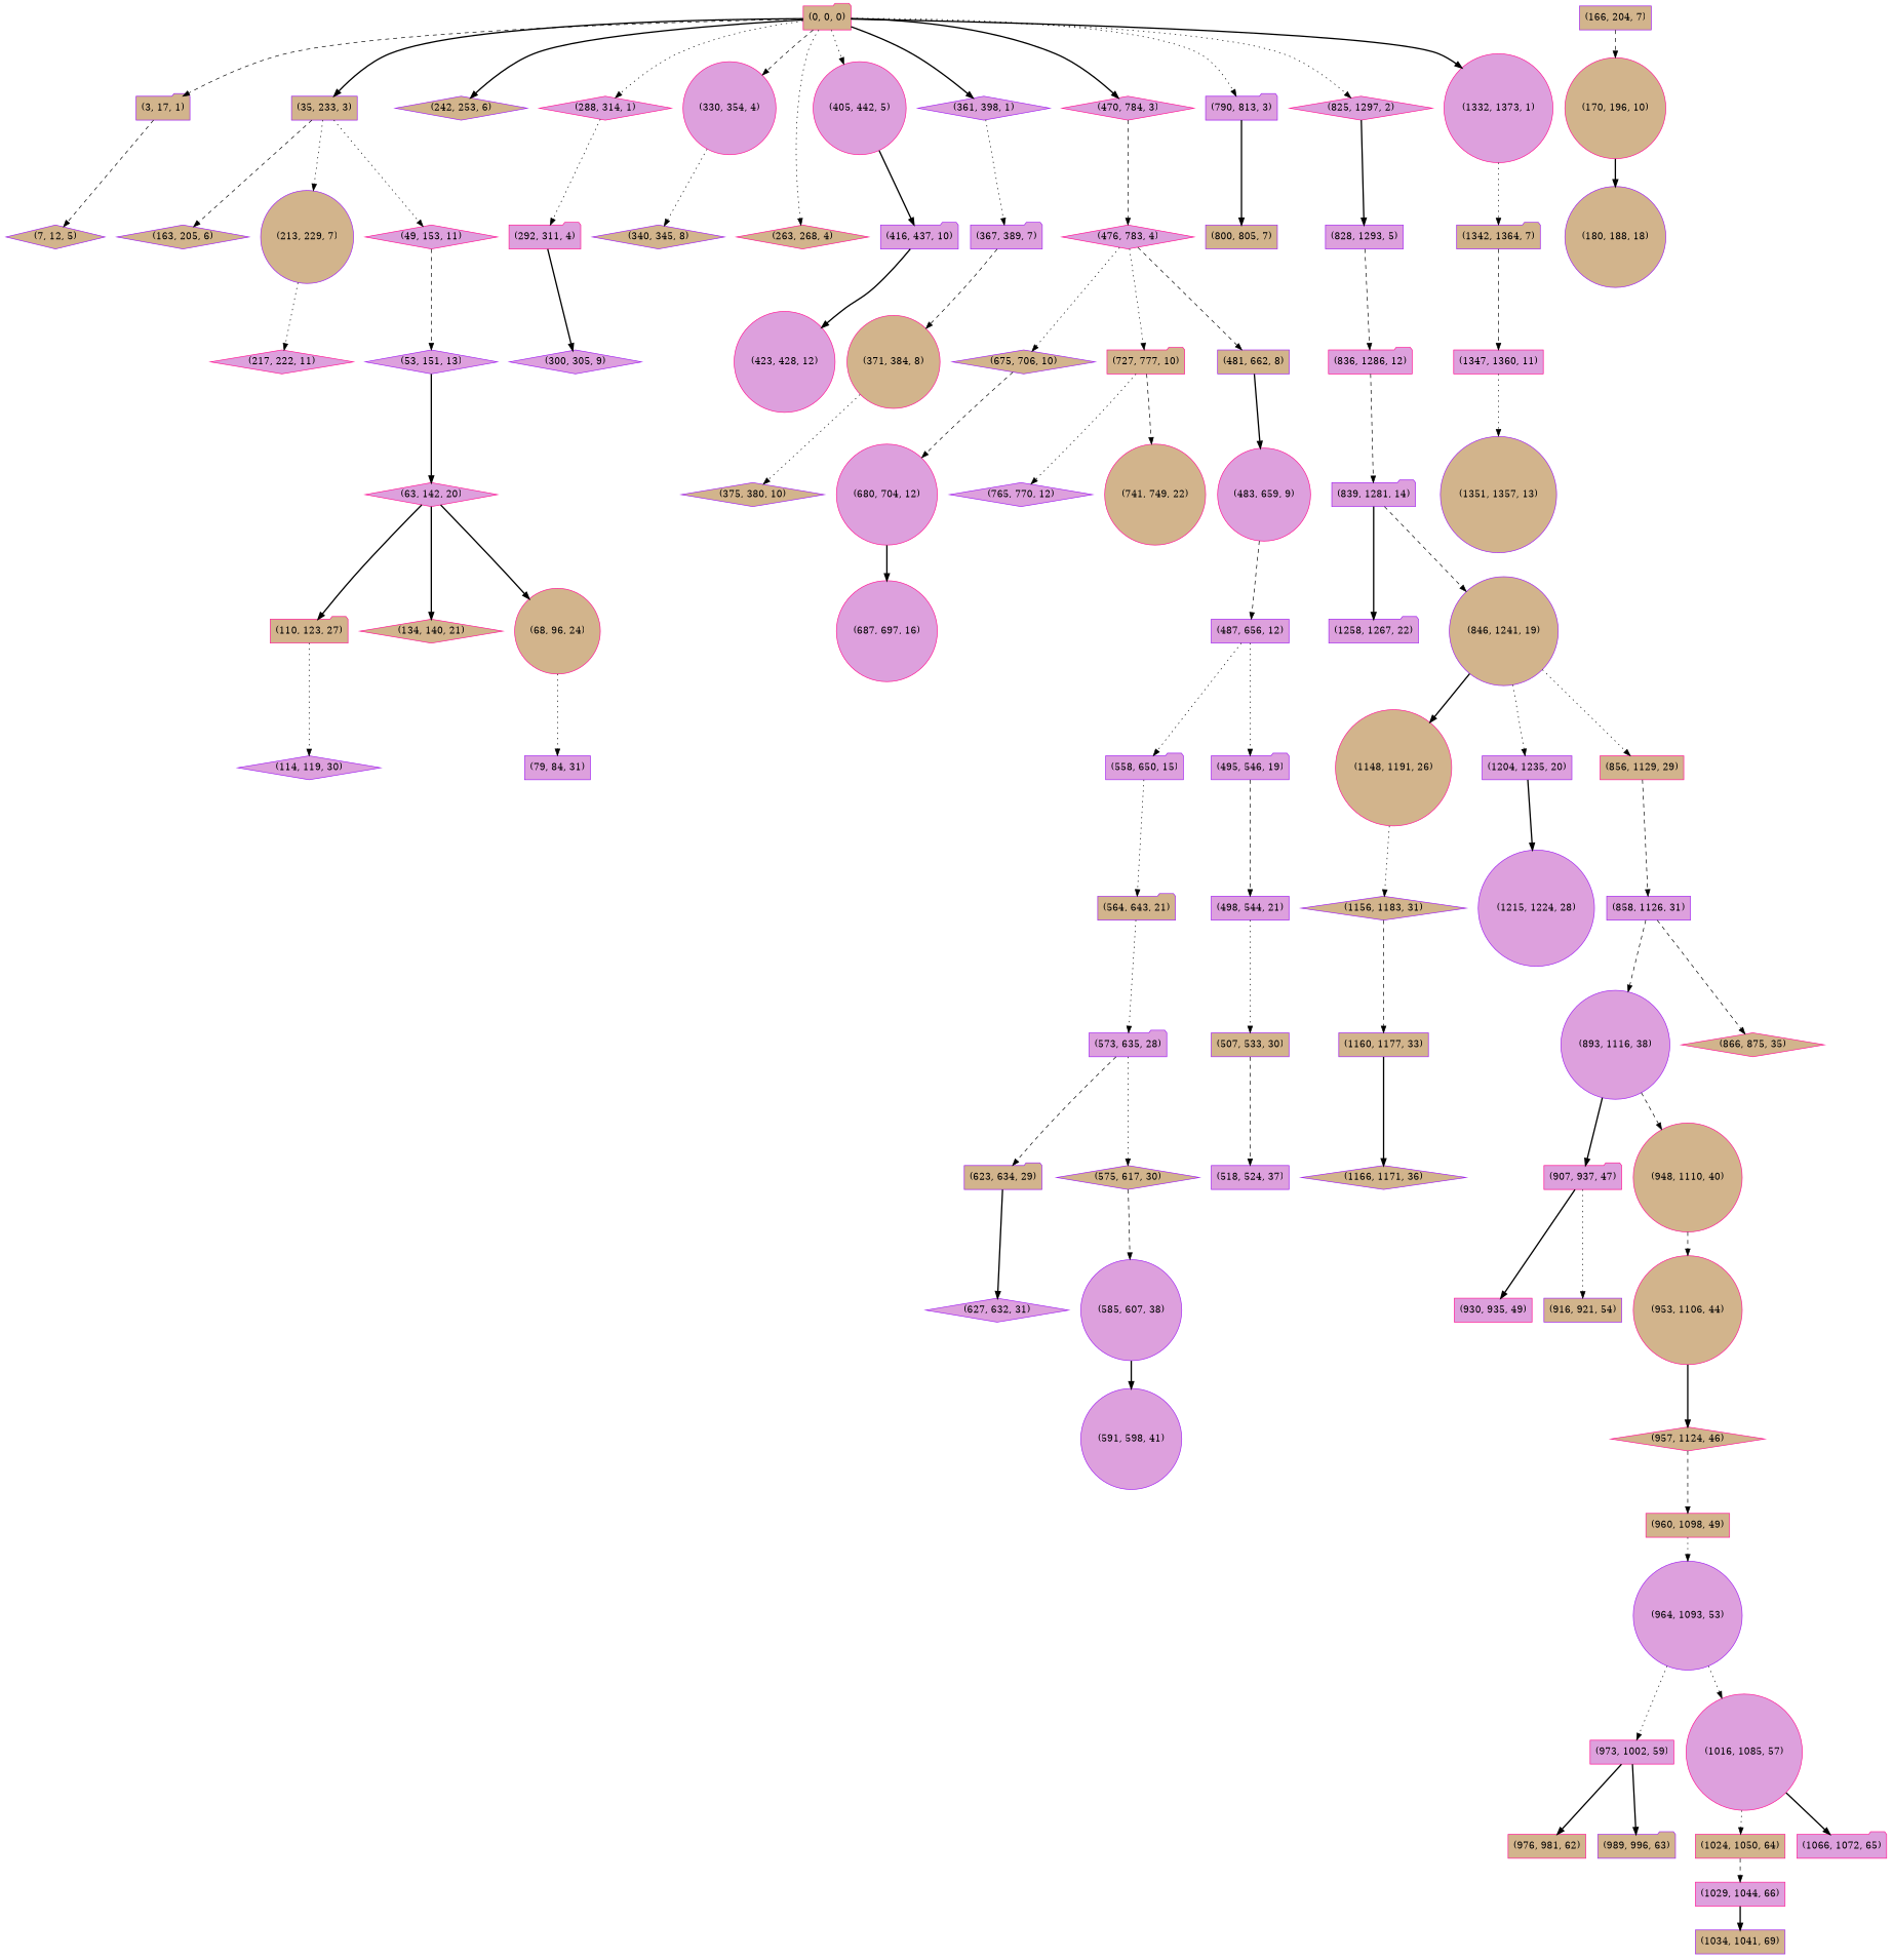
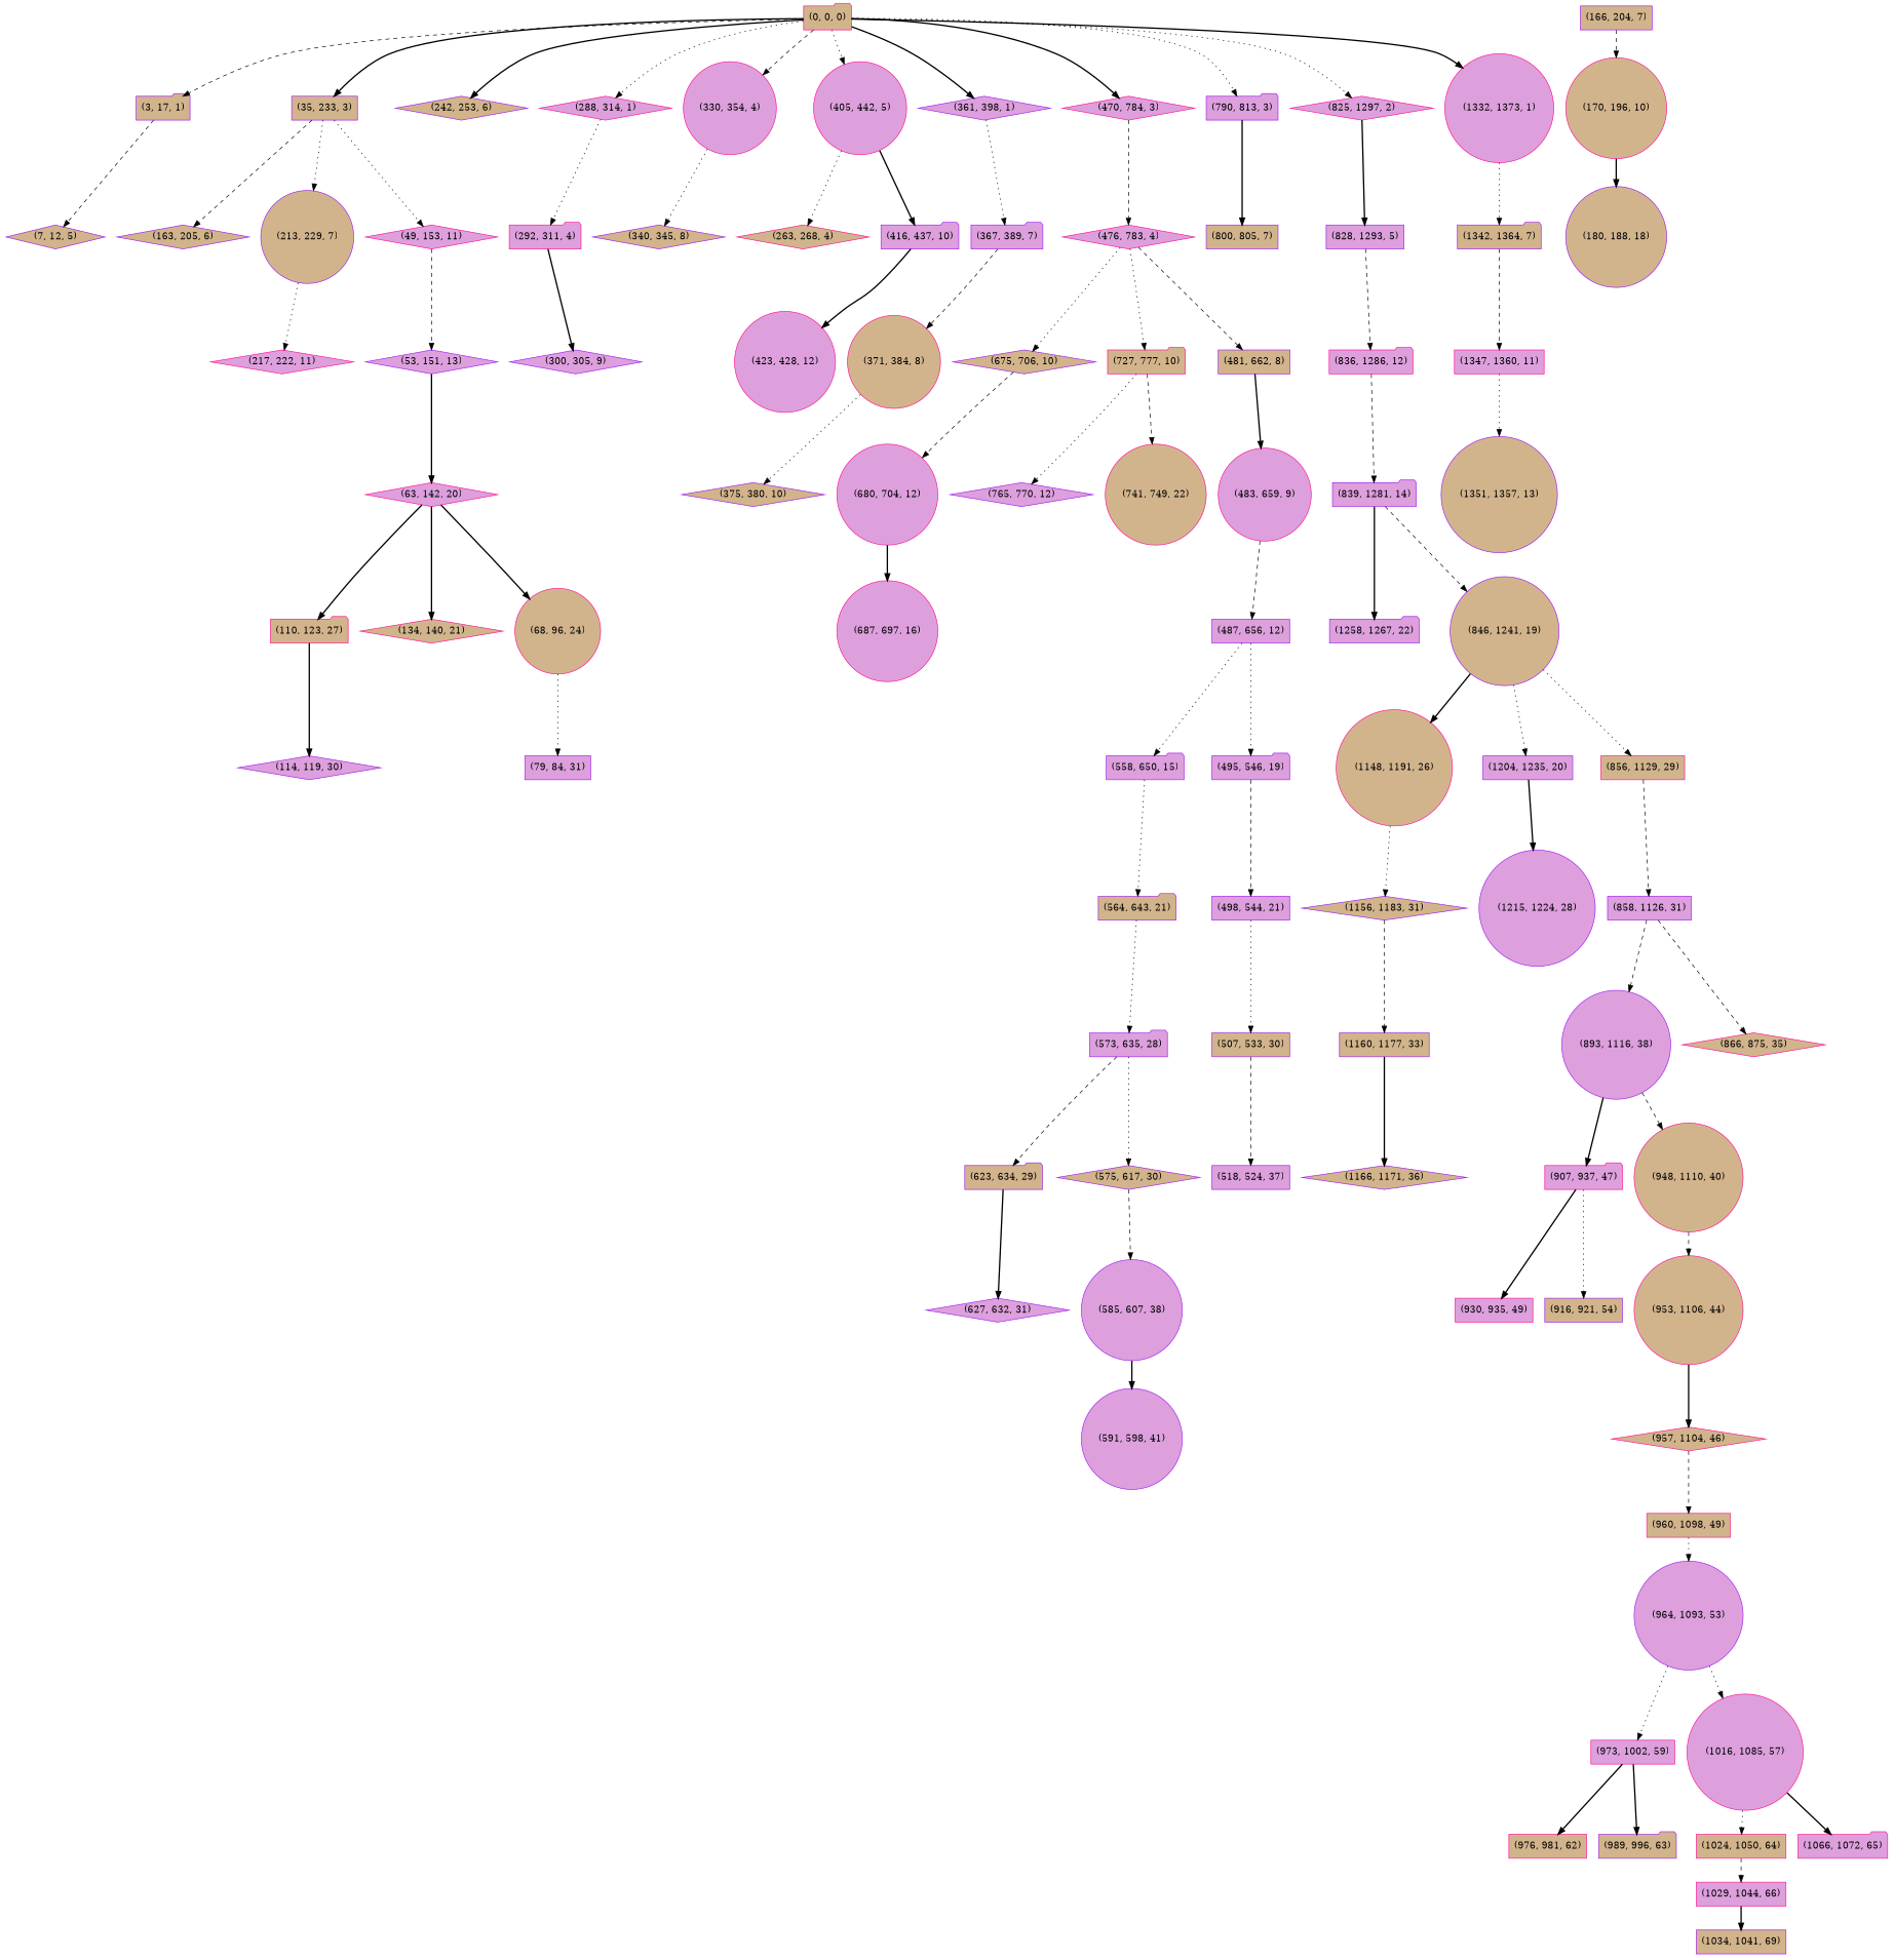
  digraph {
    node [color=purple fillcolor=plum shape=diamond style=filled]
    edge [style=dotted]
    "(0, 0, 0)" [color=deeppink fillcolor=tan shape=folder]
    "(3, 17, 1)" [fillcolor=tan shape=folder]
    "(35, 233, 3)" [fillcolor=tan shape=box]
    "(242, 253, 6)" [fillcolor=tan]
    "(263, 268, 4)" [color=deeppink fillcolor=tan]
    "(288, 314, 1)" [color=deeppink]
    "(330, 354, 4)" [color=deeppink shape=circle]
    "(361, 398, 1)"
    "(405, 442, 5)" [color=deeppink shape=circle]
    "(470, 784, 3)" [color=deeppink]
    "(790, 813, 3)" [shape=folder]
    "(825, 1297, 2)" [color=deeppink]
    "(1332, 1373, 1)" [color=deeppink shape=circle]
    "(7, 12, 5)" [fillcolor=tan]
    "(49, 153, 11)" [color=deeppink]
    "(163, 205, 6)" [fillcolor=tan]
    "(213, 229, 7)" [fillcolor=tan shape=circle]
    "(292, 311, 4)" [color=deeppink shape=folder]
    "(340, 345, 8)" [fillcolor=tan]
    "(367, 389, 7)" [shape=folder]
    "(416, 437, 10)" [shape=folder]
    "(476, 783, 4)" [color=deeppink]
    "(800, 805, 7)" [fillcolor=tan shape=box]
    "(828, 1293, 5)" [shape=box]
    "(1342, 1364, 7)" [fillcolor=tan shape=folder]
    "(53, 151, 13)"
    "(217, 222, 11)" [color=deeppink]
    "(63, 142, 20)" [color=deeppink]
    "(68, 96, 24)" [color=deeppink fillcolor=tan shape=circle]
    "(110, 123, 27)" [color=deeppink fillcolor=tan shape=folder]
    "(134, 140, 21)" [color=deeppink fillcolor=tan]
    "(79, 84, 31)" [shape=box]
    "(114, 119, 30)"
    "(166, 204, 7)" [fillcolor=tan shape=box]
    "(170, 196, 10)" [color=deeppink fillcolor=tan shape=circle]
    "(180, 188, 18)" [fillcolor=tan shape=circle]
    "(300, 305, 9)"
    "(371, 384, 8)" [color=deeppink fillcolor=tan shape=circle]
    "(375, 380, 10)" [fillcolor=tan]
    "(423, 428, 12)" [color=deeppink shape=circle]
    "(481, 662, 8)" [fillcolor=tan shape=box]
    "(675, 706, 10)" [fillcolor=tan]
    "(727, 777, 10)" [color=deeppink fillcolor=tan shape=folder]
    "(483, 659, 9)" [color=deeppink shape=circle]
    "(680, 704, 12)" [color=deeppink shape=circle]
    "(741, 749, 22)" [color=deeppink fillcolor=tan shape=circle]
    "(765, 770, 12)"
    "(487, 656, 12)" [shape=box]
    "(495, 546, 19)" [shape=folder]
    "(558, 650, 15)" [shape=folder]
    "(498, 544, 21)" [shape=box]
    "(564, 643, 21)" [fillcolor=tan shape=folder]
    "(507, 533, 30)" [fillcolor=tan shape=box]
    "(518, 524, 37)" [shape=box]
    "(573, 635, 28)" [shape=folder]
    "(575, 617, 30)" [fillcolor=tan]
    "(623, 634, 29)" [fillcolor=tan shape=folder]
    "(585, 607, 38)" [shape=circle]
    "(627, 632, 31)"
    "(591, 598, 41)" [shape=circle]
    "(687, 697, 16)" [color=deeppink shape=circle]
    "(836, 1286, 12)" [color=deeppink shape=folder]
    "(839, 1281, 14)" [shape=folder]
    "(846, 1241, 19)" [fillcolor=tan shape=circle]
    "(1258, 1267, 22)" [shape=folder]
    "(856, 1129, 29)" [color=deeppink fillcolor=tan shape=box]
    "(1148, 1191, 26)" [color=deeppink fillcolor=tan shape=circle]
    "(1204, 1235, 20)" [shape=box]
    "(858, 1126, 31)" [shape=box]
    "(1156, 1183, 31)" [fillcolor=tan]
    "(1215, 1224, 28)" [shape=circle]
    "(866, 875, 35)" [color=deeppink fillcolor=tan]
    "(893, 1116, 38)" [shape=circle]
    "(907, 937, 47)" [color=deeppink shape=folder]
    "(948, 1110, 40)" [color=deeppink fillcolor=tan shape=circle]
    "(916, 921, 54)" [fillcolor=tan shape=box]
    "(930, 935, 49)" [color=deeppink shape=box]
    "(953, 1106, 44)" [color=deeppink fillcolor=tan shape=circle]
-   "(957, 1104, 46)" [color=deeppink fillcolor=tan label="(957, 1124, 46)"]
+   "(957, 1104, 46)" [color=deeppink fillcolor=tan]
    "(960, 1098, 49)" [color=deeppink fillcolor=tan shape=box]
    "(964, 1093, 53)" [shape=circle]
    "(973, 1002, 59)" [color=deeppink shape=box]
    "(1016, 1085, 57)" [color=deeppink shape=circle]
    "(976, 981, 62)" [color=deeppink fillcolor=tan shape=box]
    "(989, 996, 63)" [fillcolor=tan shape=folder]
    "(1024, 1050, 64)" [color=deeppink fillcolor=tan shape=box]
    "(1066, 1072, 65)" [color=deeppink shape=folder]
    "(1029, 1044, 66)" [color=deeppink shape=box]
    "(1034, 1041, 69)" [fillcolor=tan shape=box]
    "(1160, 1177, 33)" [fillcolor=tan shape=box]
    "(1166, 1171, 36)" [fillcolor=tan]
    "(1347, 1360, 11)" [color=deeppink shape=box]
    "(1351, 1357, 13)" [fillcolor=tan shape=circle]
    "(0, 0, 0)" -> "(3, 17, 1)" [style=dashed]
    "(0, 0, 0)" -> "(35, 233, 3)" [style=bold]
    "(0, 0, 0)" -> "(242, 253, 6)" [style=bold]
-   "(0, 0, 0)" -> "(263, 268, 4)"
+   "(405, 442, 5)" -> "(263, 268, 4)"
    "(0, 0, 0)" -> "(288, 314, 1)"
    "(0, 0, 0)" -> "(330, 354, 4)" [style=dashed]
    "(0, 0, 0)" -> "(361, 398, 1)" [style=bold]
    "(0, 0, 0)" -> "(405, 442, 5)"
    "(0, 0, 0)" -> "(470, 784, 3)" [style=bold]
    "(0, 0, 0)" -> "(790, 813, 3)"
    "(0, 0, 0)" -> "(825, 1297, 2)"
    "(0, 0, 0)" -> "(1332, 1373, 1)" [style=bold]
    "(3, 17, 1)" -> "(7, 12, 5)" [style=dashed]
    "(35, 233, 3)" -> "(49, 153, 11)"
    "(35, 233, 3)" -> "(163, 205, 6)" [style=dashed]
    "(35, 233, 3)" -> "(213, 229, 7)"
    "(288, 314, 1)" -> "(292, 311, 4)"
    "(330, 354, 4)" -> "(340, 345, 8)"
    "(361, 398, 1)" -> "(367, 389, 7)"
    "(405, 442, 5)" -> "(416, 437, 10)" [style=bold]
    "(470, 784, 3)" -> "(476, 783, 4)" [style=dashed]
    "(790, 813, 3)" -> "(800, 805, 7)" [style=bold]
    "(825, 1297, 2)" -> "(828, 1293, 5)" [style=bold]
    "(1332, 1373, 1)" -> "(1342, 1364, 7)"
    "(49, 153, 11)" -> "(53, 151, 13)" [style=dashed]
    "(213, 229, 7)" -> "(217, 222, 11)"
    "(292, 311, 4)" -> "(300, 305, 9)" [style=bold]
    "(367, 389, 7)" -> "(371, 384, 8)" [style=dashed]
    "(416, 437, 10)" -> "(423, 428, 12)" [style=bold]
    "(476, 783, 4)" -> "(481, 662, 8)" [style=dashed]
    "(476, 783, 4)" -> "(675, 706, 10)"
    "(476, 783, 4)" -> "(727, 777, 10)"
    "(828, 1293, 5)" -> "(836, 1286, 12)" [style=dashed]
    "(1342, 1364, 7)" -> "(1347, 1360, 11)" [style=dashed]
    "(53, 151, 13)" -> "(63, 142, 20)" [style=bold]
    "(63, 142, 20)" -> "(68, 96, 24)" [style=bold]
    "(63, 142, 20)" -> "(110, 123, 27)" [style=bold]
    "(63, 142, 20)" -> "(134, 140, 21)" [style=bold]
    "(68, 96, 24)" -> "(79, 84, 31)"
-   "(110, 123, 27)" -> "(114, 119, 30)"
+   "(110, 123, 27)" -> "(114, 119, 30)" [style=bold]
    "(166, 204, 7)" -> "(170, 196, 10)" [style=dashed]
    "(170, 196, 10)" -> "(180, 188, 18)" [style=bold]
    "(371, 384, 8)" -> "(375, 380, 10)"
    "(481, 662, 8)" -> "(483, 659, 9)" [style=bold]
    "(675, 706, 10)" -> "(680, 704, 12)" [style=dashed]
    "(727, 777, 10)" -> "(741, 749, 22)" [style=dashed]
    "(727, 777, 10)" -> "(765, 770, 12)"
    "(483, 659, 9)" -> "(487, 656, 12)" [style=dashed]
    "(680, 704, 12)" -> "(687, 697, 16)" [style=bold]
    "(487, 656, 12)" -> "(495, 546, 19)"
    "(487, 656, 12)" -> "(558, 650, 15)"
    "(495, 546, 19)" -> "(498, 544, 21)" [style=dashed]
    "(558, 650, 15)" -> "(564, 643, 21)"
    "(498, 544, 21)" -> "(507, 533, 30)"
    "(564, 643, 21)" -> "(573, 635, 28)"
    "(507, 533, 30)" -> "(518, 524, 37)" [style=dashed]
    "(573, 635, 28)" -> "(575, 617, 30)"
    "(573, 635, 28)" -> "(623, 634, 29)" [style=dashed]
    "(575, 617, 30)" -> "(585, 607, 38)" [style=dashed]
    "(623, 634, 29)" -> "(627, 632, 31)" [style=bold]
    "(585, 607, 38)" -> "(591, 598, 41)" [style=bold]
    "(836, 1286, 12)" -> "(839, 1281, 14)" [style=dashed]
    "(839, 1281, 14)" -> "(846, 1241, 19)" [style=dashed]
    "(839, 1281, 14)" -> "(1258, 1267, 22)" [style=bold]
    "(846, 1241, 19)" -> "(856, 1129, 29)"
    "(846, 1241, 19)" -> "(1148, 1191, 26)" [style=bold]
    "(846, 1241, 19)" -> "(1204, 1235, 20)"
    "(856, 1129, 29)" -> "(858, 1126, 31)" [style=dashed]
    "(1148, 1191, 26)" -> "(1156, 1183, 31)"
    "(1204, 1235, 20)" -> "(1215, 1224, 28)" [style=bold]
    "(858, 1126, 31)" -> "(866, 875, 35)" [style=dashed]
    "(858, 1126, 31)" -> "(893, 1116, 38)" [style=dashed]
    "(1156, 1183, 31)" -> "(1160, 1177, 33)" [style=dashed]
    "(893, 1116, 38)" -> "(907, 937, 47)" [style=bold]
    "(893, 1116, 38)" -> "(948, 1110, 40)" [style=dashed]
    "(907, 937, 47)" -> "(916, 921, 54)"
    "(907, 937, 47)" -> "(930, 935, 49)" [style=bold]
    "(948, 1110, 40)" -> "(953, 1106, 44)" [style=dashed]
    "(953, 1106, 44)" -> "(957, 1104, 46)" [style=bold]
    "(957, 1104, 46)" -> "(960, 1098, 49)" [style=dashed]
    "(960, 1098, 49)" -> "(964, 1093, 53)"
    "(964, 1093, 53)" -> "(973, 1002, 59)"
    "(964, 1093, 53)" -> "(1016, 1085, 57)"
    "(973, 1002, 59)" -> "(976, 981, 62)" [style=bold]
    "(973, 1002, 59)" -> "(989, 996, 63)" [style=bold]
    "(1016, 1085, 57)" -> "(1024, 1050, 64)"
    "(1016, 1085, 57)" -> "(1066, 1072, 65)" [style=bold]
    "(1024, 1050, 64)" -> "(1029, 1044, 66)" [style=dashed]
    "(1029, 1044, 66)" -> "(1034, 1041, 69)" [style=bold]
    "(1160, 1177, 33)" -> "(1166, 1171, 36)" [style=bold]
    "(1347, 1360, 11)" -> "(1351, 1357, 13)"
  }
